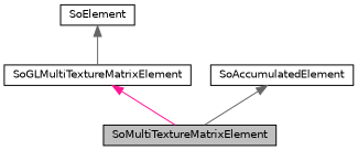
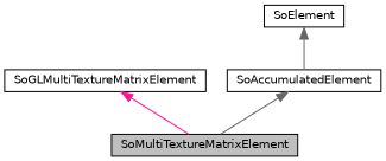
  digraph {
    node [color=black fillcolor=white fontname=Helvetica fontsize=10 shape=record style=filled]
    edge [color=gray40 dir=back fontname=Helvetica fontsize=10 labelfontname=Helvetica labelfontsize=10 style=solid]
    n1 [fillcolor=grey75 fontcolor=black height=0.2 label=SoMultiTextureMatrixElement width=0.4]
    n2 [height=0.2 label=SoGLMultiTextureMatrixElement width=0.4]
    n3 [height=0.2 label=SoAccumulatedElement width=0.4]
    n4 [height=0.2 label=SoElement width=0.4]
    n2 -> n1 [color=deeppink]
    n3 -> n1
-   n4 -> n2
+   n4 -> n3
  }
